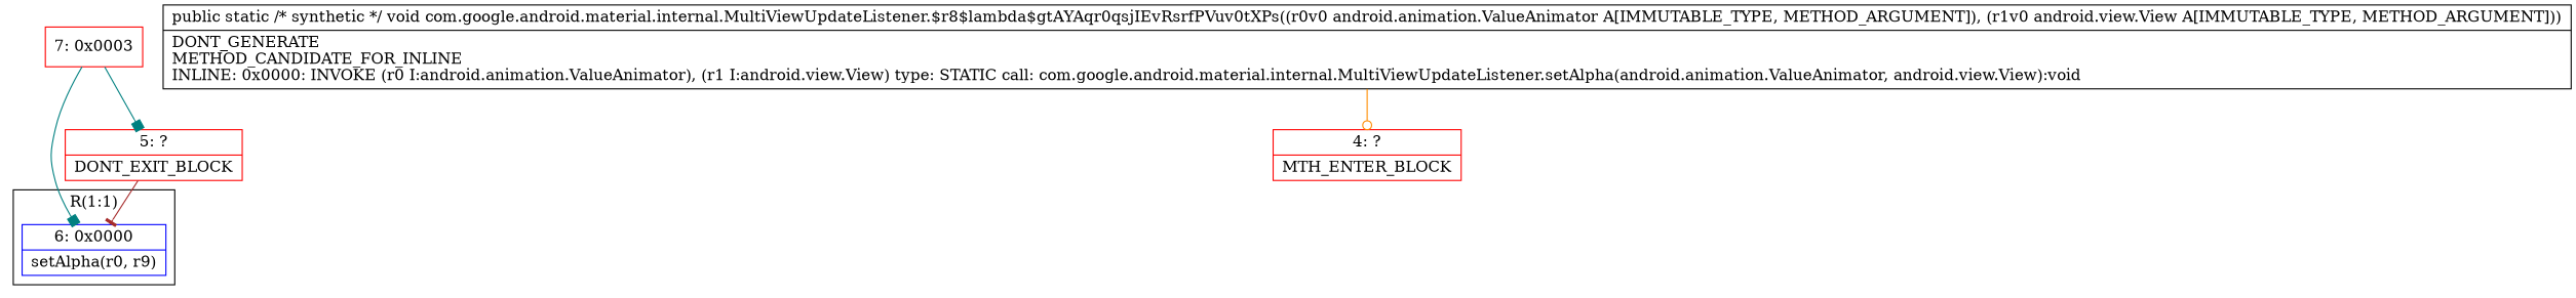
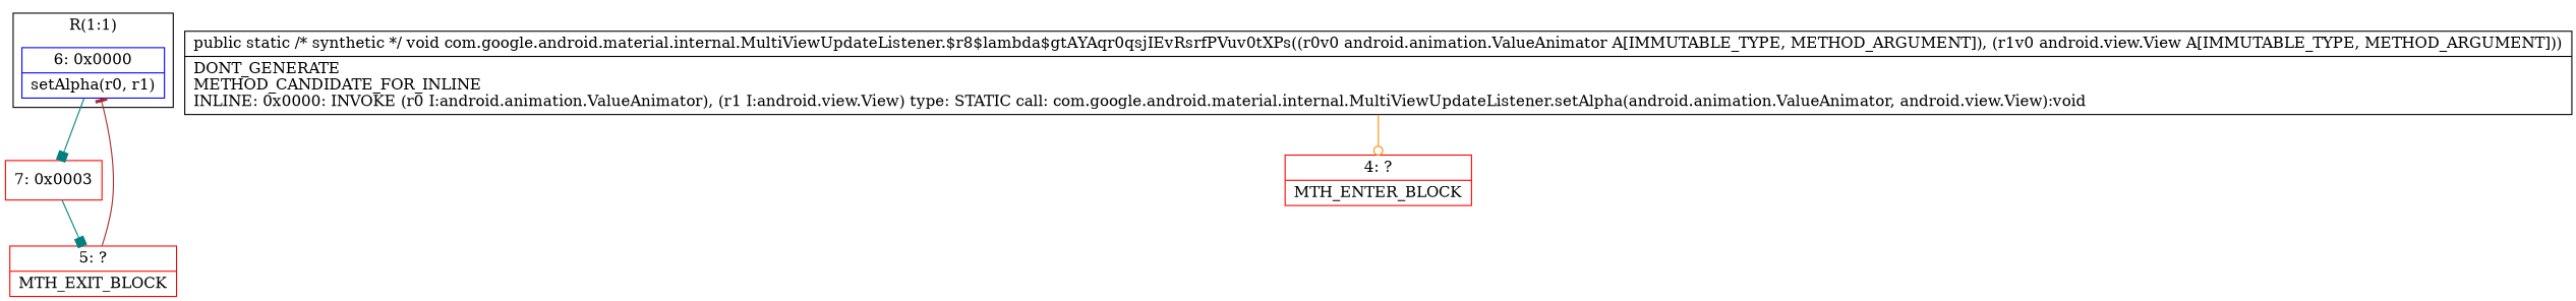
  digraph {
    node [color=red shape=record]
    edge [arrowhead=box color=teal]
-   n1 [color=blue label="{6\:\ 0x0000|setAlpha(r0, r9)\l}"]
+   n1 [color=blue label="{6\:\ 0x0000|setAlpha(r0, r1)\l}"]
    n2 [label="{7\:\ 0x0003}"]
-   n3 [label="{5\:\ ?|DONT_EXIT_BLOCK\l}"]
+   n3 [label="{5\:\ ?|MTH_EXIT_BLOCK\l}"]
    n4 [label="{4\:\ ?|MTH_ENTER_BLOCK\l}"]
    n5 [label="{public static \/* synthetic *\/ void com.google.android.material.internal.MultiViewUpdateListener.$r8$lambda$gtAYAqr0qsjIEvRsrfPVuv0tXPs((r0v0 android.animation.ValueAnimator A[IMMUTABLE_TYPE, METHOD_ARGUMENT]), (r1v0 android.view.View A[IMMUTABLE_TYPE, METHOD_ARGUMENT]))  | DONT_GENERATE\lMETHOD_CANDIDATE_FOR_INLINE\lINLINE: 0x0000: INVOKE  (r0 I:android.animation.ValueAnimator), (r1 I:android.view.View) type: STATIC call: com.google.android.material.internal.MultiViewUpdateListener.setAlpha(android.animation.ValueAnimator, android.view.View):void\l}" color=""]
    subgraph cluster_1 {
      label="R(1:1)"
      n1
    }
-   n2 -> n1
+   n1 -> n2
    n2 -> n3
    n3 -> n1 [arrowhead=tee color=brown]
    n5 -> n4 [arrowhead=odot color=darkorange]
  }
